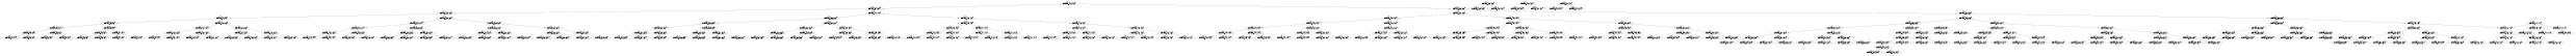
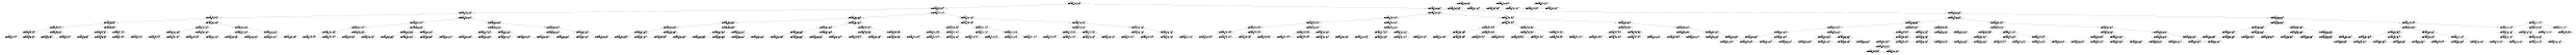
  digraph {
    n1 [label="Node{data=[4788, 4788]}"]
    n2 [label="Node{data=[3344, 3344]}"]
    n3 [label="Node{data=[5206, 5206]}"]
    n4 [label="Node{data=[1345, 1345]}"]
    n5 [label="Node{data=[4701, 4701]}"]
    n6 [label="Node{data=[4820, 4820]}"]
    n7 [label="Node{data=[5522, 5522]}"]
    n8 [label="Node{data=[943, 943]}"]
    n9 [label="Node{data=[3312, 3312]}"]
    n10 [label="Node{data=[3363, 3363]}"]
    n11 [label="Node{data=[4718, 4718]}"]
    n12 [label="Node{data=[935, 935]}"]
    n13 [label="Node{data=[1322, 1322]}"]
    n14 [label="Node{data=[2814, 2814]}"]
    n15 [label="Node{data=[3320, 3320]}"]
    n16 [label="Node{data=[931, 931]}"]
    n17 [label="Node{data=[939, 939]}"]
    n18 [label="Node{data=[1314, 1314]}"]
    n19 [label="Node{data=[1326, 1326]}"]
    n20 [label="Node{data=[929, 929]}"]
    n21 [label="Node{data=[933, 933]}"]
    n22 [label="Node{data=[937, 937]}"]
    n23 [label="Node{data=[941, 941]}"]
    n24 [label="Node{data=[911, 911]}"]
    n25 [label="Node{data=[930, 930]}"]
    n26 [label="Node{data=[932, 932]}"]
    n27 [label="Node{data=[934, 934]}"]
    n28 [label="Node{data=[936, 936]}"]
    n29 [label="Node{data=[938, 938]}"]
    n30 [label="Node{data=[940, 940]}"]
    n31 [label="Node{data=[942, 942]}"]
    n32 [label="Node{data=[1285, 1285]}"]
    n33 [label="Node{data=[1320, 1320]}"]
    n34 [label="Node{data=[1324, 1324]}"]
    n35 [label="Node{data=[1328, 1328]}"]
    n36 [label="Node{data=[944, 944]}"]
    n37 [label="Node{data=[1297, 1297]}"]
    n38 [label="Node{data=[1319, 1319]}"]
    n39 [label="Node{data=[1321, 1321]}"]
    n40 [label="Node{data=[1323, 1323]}"]
    n41 [label="Node{data=[1325, 1325]}"]
    n42 [label="Node{data=[1327, 1327]}"]
    n43 [label="Node{data=[1329, 1329]}"]
    n44 [label="Node{data=[2214, 2214]}"]
    n45 [label="Node{data=[3308, 3308]}"]
    n46 [label="Node{data=[3316, 3316]}"]
    n47 [label="Node{data=[3324, 3324]}"]
    n48 [label="Node{data=[1458, 1458]}"]
    n49 [label="Node{data=[2435, 2435]}"]
    n50 [label="Node{data=[3306, 3306]}"]
    n51 [label="Node{data=[3310, 3310]}"]
    n52 [label="Node{data=[1449, 1449]}"]
    n53 [label="Node{data=[1494, 1494]}"]
    n54 [label="Node{data=[2430, 2430]}"]
    n55 [label="Node{data=[2460, 2460]}"]
    n56 [label="Node{data=[3265, 3265]}"]
    n57 [label="Node{data=[3307, 3307]}"]
    n58 [label="Node{data=[3309, 3309]}"]
    n59 [label="Node{data=[3311, 3311]}"]
    n60 [label="Node{data=[3314, 3314]}"]
    n61 [label="Node{data=[3318, 3318]}"]
    n62 [label="Node{data=[3322, 3322]}"]
    n63 [label="Node{data=[3342, 3342]}"]
    n64 [label="Node{data=[3313, 3313]}"]
    n65 [label="Node{data=[3315, 3315]}"]
    n66 [label="Node{data=[3317, 3317]}"]
    n67 [label="Node{data=[3319, 3319]}"]
    n68 [label="Node{data=[3321, 3321]}"]
    n69 [label="Node{data=[3323, 3323]}"]
    n70 [label="Node{data=[3341, 3341]}"]
    n71 [label="Node{data=[3343, 3343]}"]
    n72 [label="Node{data=[3352, 3352]}"]
    n73 [label="Node{data=[3672, 3672]}"]
    n74 [label="Node{data=[4709, 4709]}"]
    n75 [label="Node{data=[4726, 4726]}"]
    n76 [label="Node{data=[3348, 3348]}"]
    n77 [label="Node{data=[3359, 3359]}"]
    n78 [label="Node{data=[3367, 3367]}"]
    n79 [label="Node{data=[4697, 4697]}"]
    n80 [label="Node{data=[3346, 3346]}"]
    n81 [label="Node{data=[3350, 3350]}"]
    n82 [label="Node{data=[3357, 3357]}"]
    n83 [label="Node{data=[3361, 3361]}"]
    n84 [label="Node{data=[3345, 3345]}"]
    n85 [label="Node{data=[3347, 3347]}"]
    n86 [label="Node{data=[3349, 3349]}"]
+   n87 [label="Node{data=[3351, 3351]}"]
    n88 [label="Node{data=[3353, 3353]}"]
    n89 [label="Node{data=[3358, 3358]}"]
    n90 [label="Node{data=[3360, 3360]}"]
    n91 [label="Node{data=[3362, 3362]}"]
    n92 [label="Node{data=[3365, 3365]}"]
    n93 [label="Node{data=[3609, 3609]}"]
    n94 [label="Node{data=[4695, 4695]}"]
    n95 [label="Node{data=[4699, 4699]}"]
    n96 [label="Node{data=[3364, 3364]}"]
    n97 [label="Node{data=[3366, 3366]}"]
    n98 [label="Node{data=[3368, 3368]}"]
    n99 [label="Node{data=[3624, 3624]}"]
    n100 [label="Node{data=[4519, 4519]}"]
    n101 [label="Node{data=[4696, 4696]}"]
    n102 [label="Node{data=[4698, 4698]}"]
-   n103 [label="Node{data=[4700, 4700]}"]
    n104 [label="Node{data=[4705, 4705]}"]
    n105 [label="Node{data=[4714, 4714]}"]
    n106 [label="Node{data=[4722, 4722]}"]
    n107 [label="Node{data=[4730, 4730]}"]
    n108 [label="Node{data=[4703, 4703]}"]
    n109 [label="Node{data=[4707, 4707]}"]
    n110 [label="Node{data=[4711, 4711]}"]
    n111 [label="Node{data=[4716, 4716]}"]
    n112 [label="Node{data=[4702, 4702]}"]
    n113 [label="Node{data=[4704, 4704]}"]
    n114 [label="Node{data=[4706, 4706]}"]
    n115 [label="Node{data=[4710, 4710]}"]
    n116 [label="Node{data=[4713, 4713]}"]
    n117 [label="Node{data=[4715, 4715]}"]
    n118 [label="Node{data=[4717, 4717]}"]
    n119 [label="Node{data=[4720, 4720]}"]
    n120 [label="Node{data=[4724, 4724]}"]
    n121 [label="Node{data=[4728, 4728]}"]
    n122 [label="Node{data=[4786, 4786]}"]
    n123 [label="Node{data=[4719, 4719]}"]
    n124 [label="Node{data=[4721, 4721]}"]
    n125 [label="Node{data=[4723, 4723]}"]
    n126 [label="Node{data=[4725, 4725]}"]
    n127 [label="Node{data=[4727, 4727]}"]
    n128 [label="Node{data=[4729, 4729]}"]
    n129 [label="Node{data=[4750, 4750]}"]
    n130 [label="Node{data=[4787, 4787]}"]
    n131 [label="Node{data=[4804, 4804]}"]
    n132 [label="Node{data=[4912, 4912]}"]
    n133 [label="Node{data=[5465, 5465]}"]
    n134 [label="Node{data=[5538, 5538]}"]
    n135 [label="Node{data=[4796, 4796]}"]
    n136 [label="Node{data=[4812, 4812]}"]
    n137 [label="Node{data=[4904, 4904]}"]
    n138 [label="Node{data=[5048, 5048]}"]
    n139 [label="Node{data=[4792, 4792]}"]
    n140 [label="Node{data=[4800, 4800]}"]
    n141 [label="Node{data=[4816, 4816]}"]
    n142 [label="Node{data=[4790, 4790]}"]
    n143 [label="Node{data=[4794, 4794]}"]
    n144 [label="Node{data=[4798, 4798]}"]
    n145 [label="Node{data=[4802, 4802]}"]
    n146 [label="Node{data=[4789, 4789]}"]
    n147 [label="Node{data=[4791, 4791]}"]
    n148 [label="Node{data=[4793, 4793]}"]
    n149 [label="Node{data=[4795, 4795]}"]
    n150 [label="Node{data=[4797, 4797]}"]
    n151 [label="Node{data=[4799, 4799]}"]
    n152 [label="Node{data=[4801, 4801]}"]
    n153 [label="Node{data=[4803, 4803]}"]
    n154 [label="Node{data=[4814, 4814]}"]
    n155 [label="Node{data=[4818, 4818]}"]
    n156 [label="Node{data=[4806, 4806]}"]
    n157 [label="Node{data=[4805, 4805]}"]
    n158 [label="Node{data=[4807, 4807]}"]
    n159 [label="Node{data=[4810, 4810]}"]
    n160 [label="Node{data=[4809, 4809]}"]
    n161 [label="Node{data=[4811, 4811]}"]
    n162 [label="Node{data=[4813, 4813]}"]
    n163 [label="Node{data=[4815, 4815]}"]
    n164 [label="Node{data=[4817, 4817]}"]
    n165 [label="Node{data=[4819, 4819]}"]
    n166 [label="Node{data=[4900, 4900]}"]
    n167 [label="Node{data=[4908, 4908]}"]
    n168 [label="Node{data=[4932, 4932]}"]
    n169 [label="Node{data=[5202, 5202]}"]
    n170 [label="Node{data=[4859, 4859]}"]
    n171 [label="Node{data=[4902, 4902]}"]
    n172 [label="Node{data=[4906, 4906]}"]
    n173 [label="Node{data=[4910, 4910]}"]
    n174 [label="Node{data=[4821, 4821]}"]
    n175 [label="Node{data=[4899, 4899]}"]
    n176 [label="Node{data=[4901, 4901]}"]
    n177 [label="Node{data=[4903, 4903]}"]
    n178 [label="Node{data=[4905, 4905]}"]
    n179 [label="Node{data=[4907, 4907]}"]
    n180 [label="Node{data=[4909, 4909]}"]
    n181 [label="Node{data=[4911, 4911]}"]
    n182 [label="Node{data=[4914, 4914]}"]
    n183 [label="Node{data=[4995, 4995]}"]
    n184 [label="Node{data=[5098, 5098]}"]
    n185 [label="Node{data=[5204, 5204]}"]
    n186 [label="Node{data=[4913, 4913]}"]
    n187 [label="Node{data=[4921, 4921]}"]
    n188 [label="Node{data=[4974, 4974]}"]
    n189 [label="Node{data=[5018, 5018]}"]
    n190 [label="Node{data=[5049, 5049]}"]
    n191 [label="Node{data=[5201, 5201]}"]
    n192 [label="Node{data=[5203, 5203]}"]
    n193 [label="Node{data=[5205, 5205]}"]
    n194 [label="Node{data=[5385, 5385]}"]
    n195 [label="Node{data=[5481, 5481]}"]
    n196 [label="Node{data=[5530, 5530]}"]
    n197 [label="Node{data=[7759, 7759]}"]
    n198 [label="Node{data=[5214, 5214]}"]
    n199 [label="Node{data=[5457, 5457]}"]
    n200 [label="Node{data=[5473, 5473]}"]
    n201 [label="Node{data=[5514, 5514]}"]
    n202 [label="Node{data=[5210, 5210]}"]
    n203 [label="Node{data=[5218, 5218]}"]
    n204 [label="Node{data=[5419, 5419]}"]
    n205 [label="Node{data=[5461, 5461]}"]
    n206 [label="Node{data=[5208, 5208]}"]
    n207 [label="Node{data=[5212, 5212]}"]
    n208 [label="Node{data=[5216, 5216]}"]
    n209 [label="Node{data=[5368, 5368]}"]
    n210 [label="Node{data=[5207, 5207]}"]
    n211 [label="Node{data=[5209, 5209]}"]
    n212 [label="Node{data=[5211, 5211]}"]
    n213 [label="Node{data=[5213, 5213]}"]
    n214 [label="Node{data=[5215, 5215]}"]
    n215 [label="Node{data=[5217, 5217]}"]
    n216 [label="Node{data=[5298, 5298]}"]
    n217 [label="Node{data=[5380, 5380]}"]
    n218 [label="Node{data=[5425, 5425]}"]
    n219 [label="Node{data=[5463, 5463]}"]
    n220 [label="Node{data=[5415, 5415]}"]
    n221 [label="Node{data=[5409, 5409]}"]
    n222 [label="Node{data=[5418, 5418]}"]
    n223 [label="Node{data=[5420, 5420]}"]
    n224 [label="Node{data=[5440, 5440]}"]
    n225 [label="Node{data=[5459, 5459]}"]
    n226 [label="Node{data=[5458, 5458]}"]
    n227 [label="Node{data=[5460, 5460]}"]
    n228 [label="Node{data=[5462, 5462]}"]
    n229 [label="Node{data=[5464, 5464]}"]
    n230 [label="Node{data=[5469, 5469]}"]
    n231 [label="Node{data=[5477, 5477]}"]
    n232 [label="Node{data=[5485, 5485]}"]
    n233 [label="Node{data=[5518, 5518]}"]
    n234 [label="Node{data=[5467, 5467]}"]
    n235 [label="Node{data=[5475, 5475]}"]
    n236 [label="Node{data=[5479, 5479]}"]
    n237 [label="Node{data=[5466, 5466]}"]
    n238 [label="Node{data=[5468, 5468]}"]
    n239 [label="Node{data=[5471, 5471]}"]
    n240 [label="Node{data=[5470, 5470]}"]
    n241 [label="Node{data=[5472, 5472]}"]
    n242 [label="Node{data=[5474, 5474]}"]
    n243 [label="Node{data=[5476, 5476]}"]
    n244 [label="Node{data=[5478, 5478]}"]
    n245 [label="Node{data=[5480, 5480]}"]
    n246 [label="Node{data=[5483, 5483]}"]
    n247 [label="Node{data=[5512, 5512]}"]
    n248 [label="Node{data=[5516, 5516]}"]
    n249 [label="Node{data=[5520, 5520]}"]
    n250 [label="Node{data=[5482, 5482]}"]
    n251 [label="Node{data=[5484, 5484]}"]
    n252 [label="Node{data=[5504, 5504]}"]
    n253 [label="Node{data=[5513, 5513]}"]
    n254 [label="Node{data=[5515, 5515]}"]
    n255 [label="Node{data=[5517, 5517]}"]
    n256 [label="Node{data=[5519, 5519]}"]
    n257 [label="Node{data=[5521, 5521]}"]
    n258 [label="Node{data=[5526, 5526]}"]
    n259 [label="Node{data=[5534, 5534]}"]
    n260 [label="Node{data=[5575, 5575]}"]
    n261 [label="Node{data=[7767, 7767]}"]
    n262 [label="Node{data=[5524, 5524]}"]
    n263 [label="Node{data=[5528, 5528]}"]
    n264 [label="Node{data=[5532, 5532]}"]
    n265 [label="Node{data=[5536, 5536]}"]
    n266 [label="Node{data=[5523, 5523]}"]
    n267 [label="Node{data=[5525, 5525]}"]
    n268 [label="Node{data=[5527, 5527]}"]
    n269 [label="Node{data=[5529, 5529]}"]
    n270 [label="Node{data=[5531, 5531]}"]
    n271 [label="Node{data=[5533, 5533]}"]
    n272 [label="Node{data=[5535, 5535]}"]
    n273 [label="Node{data=[5537, 5537]}"]
    n274 [label="Node{data=[5542, 5542]}"]
    n275 [label="Node{data=[5821, 5821]}"]
    n276 [label="Node{data=[7763, 7763]}"]
    n277 [label="Node{data=[5540, 5540]}"]
    n278 [label="Node{data=[5544, 5544]}"]
    n279 [label="Node{data=[5743, 5743]}"]
    n280 [label="Node{data=[7757, 7757]}"]
    n281 [label="Node{data=[5539, 5539]}"]
    n282 [label="Node{data=[5541, 5541]}"]
    n283 [label="Node{data=[5543, 5543]}"]
    n284 [label="Node{data=[5545, 5545]}"]
    n285 [label="Node{data=[5687, 5687]}"]
    n286 [label="Node{data=[5799, 5799]}"]
    n287 [label="Node{data=[5834, 5834]}"]
    n288 [label="Node{data=[7758, 7758]}"]
    n289 [label="Node{data=[7761, 7761]}"]
    n290 [label="Node{data=[7765, 7765]}"]
    n291 [label="Node{data=[7771, 7771]}"]
    n292 [label="Node{data=[7769, 7769]}"]
    n293 [label="Node{data=[7772, 7772]}"]
    n294 [label="Node{data=[7760, 7760]}"]
    n295 [label="Node{data=[7762, 7762]}"]
    n296 [label="Node{data=[7764, 7764]}"]
    n297 [label="Node{data=[7766, 7766]}"]
    n298 [label="Node{data=[7768, 7768]}"]
    n299 [label="Node{data=[7770, 7770]}"]
    n300 [label="Node{data=[7996, 7996]}"]
    n1 -> n2
    n1 -> n3
    n2 -> n4
    n2 -> n5
    n3 -> n6
    n3 -> n7
    n4 -> n8
    n4 -> n9
    n5 -> n10
    n5 -> n11
    n6 -> n131
    n6 -> n132
    n7 -> n133
    n7 -> n134
    n8 -> n12
    n8 -> n13
    n9 -> n14
    n9 -> n15
    n10 -> n72
    n10 -> n73
    n11 -> n74
    n11 -> n75
    n12 -> n16
    n12 -> n17
    n13 -> n18
    n13 -> n19
    n14 -> n44
    n14 -> n45
    n15 -> n46
    n15 -> n47
    n16 -> n20
    n16 -> n21
    n17 -> n22
    n17 -> n23
    n18 -> n32
    n18 -> n33
    n19 -> n34
    n19 -> n35
    n20 -> n24
    n20 -> n25
    n21 -> n26
    n21 -> n27
    n22 -> n28
    n22 -> n29
    n23 -> n30
    n23 -> n31
    n32 -> n36
    n32 -> n37
    n33 -> n38
    n33 -> n39
    n34 -> n40
    n34 -> n41
    n35 -> n42
    n35 -> n43
    n44 -> n48
    n44 -> n49
    n45 -> n50
    n45 -> n51
    n46 -> n60
    n46 -> n61
    n47 -> n62
    n47 -> n63
    n48 -> n52
    n48 -> n53
    n49 -> n54
    n49 -> n55
    n50 -> n56
    n50 -> n57
    n51 -> n58
    n51 -> n59
    n60 -> n64
    n60 -> n65
    n61 -> n66
    n61 -> n67
    n62 -> n68
    n62 -> n69
    n63 -> n70
    n63 -> n71
    n72 -> n76
    n72 -> n77
    n73 -> n78
    n73 -> n79
    n74 -> n104
    n74 -> n105
    n75 -> n106
    n75 -> n107
    n76 -> n80
    n76 -> n81
    n77 -> n82
    n77 -> n83
    n78 -> n92
    n78 -> n93
    n79 -> n94
    n79 -> n95
    n80 -> n84
    n80 -> n85
    n81 -> n86
+   n81 -> n87
    n82 -> n88
    n82 -> n89
    n83 -> n90
    n83 -> n91
    n92 -> n96
    n92 -> n97
    n93 -> n98
    n93 -> n99
    n94 -> n100
    n94 -> n101
    n95 -> n102
-   n95 -> n103
    n104 -> n108
    n104 -> n109
    n105 -> n110
    n105 -> n111
    n106 -> n119
    n106 -> n120
    n107 -> n121
    n107 -> n122
    n108 -> n112
    n108 -> n113
    n109 -> n114
    n110 -> n115
    n110 -> n116
    n111 -> n117
    n111 -> n118
    n119 -> n123
    n119 -> n124
    n120 -> n125
    n120 -> n126
    n121 -> n127
    n121 -> n128
    n122 -> n129
    n122 -> n130
    n131 -> n135
    n131 -> n136
    n132 -> n137
    n132 -> n138
    n133 -> n194
    n133 -> n195
    n134 -> n196
    n134 -> n197
    n135 -> n139
    n135 -> n140
    n136 -> n141
    n137 -> n166
    n137 -> n167
    n138 -> n168
    n138 -> n169
    n139 -> n142
    n139 -> n143
    n140 -> n144
    n140 -> n145
    n141 -> n154
    n141 -> n155
    n142 -> n146
    n142 -> n147
    n143 -> n148
    n143 -> n149
    n144 -> n150
    n144 -> n151
    n145 -> n152
    n145 -> n153
    n154 -> n162
    n154 -> n163
    n155 -> n164
    n155 -> n165
    n156 -> n157
    n156 -> n158
    n159 -> n160
    n159 -> n161
    n166 -> n170
    n166 -> n171
    n167 -> n172
    n167 -> n173
    n168 -> n182
    n168 -> n183
    n169 -> n184
    n169 -> n185
    n170 -> n174
    n170 -> n175
    n171 -> n176
    n171 -> n177
    n172 -> n178
    n172 -> n179
    n173 -> n180
    n173 -> n181
    n182 -> n186
    n182 -> n187
    n183 -> n188
    n183 -> n189
    n184 -> n190
    n184 -> n191
    n185 -> n192
    n185 -> n193
    n194 -> n198
    n194 -> n199
    n195 -> n200
    n195 -> n201
    n196 -> n258
    n196 -> n259
    n197 -> n260
    n197 -> n261
    n198 -> n202
    n198 -> n203
    n199 -> n204
    n199 -> n205
    n200 -> n230
    n200 -> n231
    n201 -> n232
    n201 -> n233
    n202 -> n206
    n202 -> n207
    n203 -> n208
    n203 -> n209
    n204 -> n218
    n205 -> n219
    n206 -> n210
    n206 -> n211
    n207 -> n212
    n207 -> n213
    n208 -> n214
    n208 -> n215
    n209 -> n216
    n209 -> n217
    n218 -> n223
    n218 -> n224
    n219 -> n228
    n219 -> n229
    n220 -> n221
    n220 -> n222
    n223 -> n220
    n225 -> n205
    n225 -> n226
    n225 -> n227
    n230 -> n234
    n231 -> n235
    n231 -> n236
    n232 -> n246
    n232 -> n247
    n233 -> n248
    n233 -> n249
    n234 -> n237
    n234 -> n238
    n235 -> n242
    n235 -> n243
    n236 -> n244
    n236 -> n245
    n239 -> n240
    n239 -> n241
    n246 -> n250
    n246 -> n251
    n247 -> n252
    n247 -> n253
    n248 -> n254
    n248 -> n255
    n249 -> n256
    n249 -> n257
    n258 -> n262
    n258 -> n263
    n259 -> n264
    n259 -> n265
    n260 -> n274
    n260 -> n275
    n261 -> n276
    n262 -> n266
    n262 -> n267
    n263 -> n268
    n263 -> n269
    n264 -> n270
    n264 -> n271
    n265 -> n272
    n265 -> n273
    n274 -> n277
    n274 -> n278
    n275 -> n279
    n275 -> n280
    n276 -> n289
    n276 -> n290
    n277 -> n281
    n277 -> n282
    n278 -> n283
    n278 -> n284
    n279 -> n285
    n279 -> n286
    n280 -> n287
    n280 -> n288
    n289 -> n294
    n289 -> n295
    n290 -> n296
    n290 -> n297
    n291 -> n261
    n291 -> n292
    n291 -> n293
    n292 -> n298
    n292 -> n299
    n293 -> n300
  }
